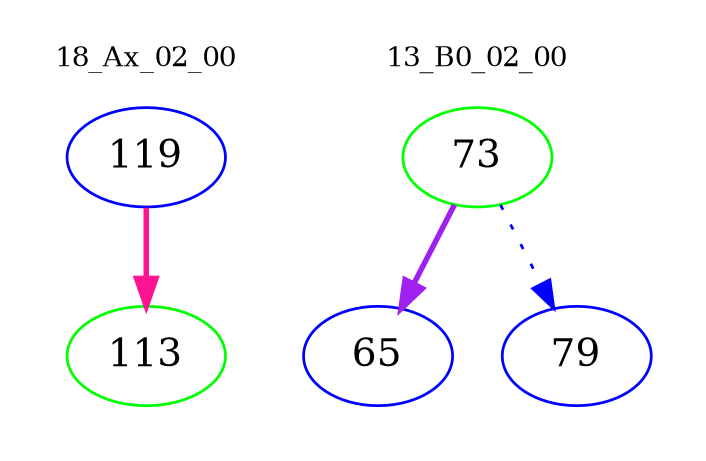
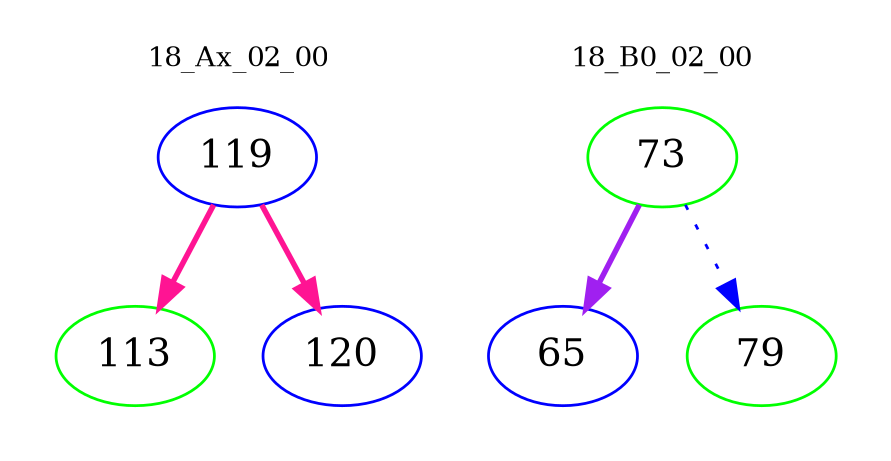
  digraph {
    node [color=blue]
    edge [color=deeppink style=bold]
    n1 [label=119]
    n2 [color=green label=113]
+   n3 [label=120]
    n4 [color=green label=73]
    n5 [label=65]
-   n6 [label=79]
+   n6 [color=green label=79]
    subgraph cluster_1 {
      color=white
      fontsize=10
      label="18_Ax_02_00"
      n1
      n2
+     n3
    }
    subgraph cluster_2 {
      color=white
      fontsize=10
-     label="13_B0_02_00"
+     label="18_B0_02_00"
      n4
      n5
      n6
    }
    n1 -> n2
+   n1 -> n3
    n4 -> n5 [color=purple]
    n4 -> n6 [color=blue style=dotted]
  }
